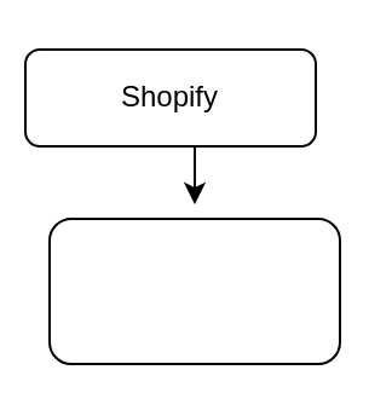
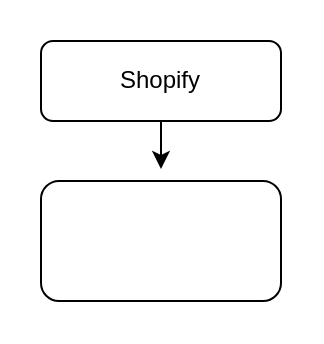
  <mxCell id="0" />
  <mxCell id="1" parent="0" />
- <mxCell id="2" value="Shopify" style="rounded=1;whiteSpace=wrap;html=1;" vertex="1" parent="1"><mxGeometry x="10" y="20" width="120" height="40" as="geometry" /></mxCell>
+ <mxCell id="2" value="Shopify" style="rounded=1;whiteSpace=wrap;html=1;" vertex="1" parent="1"><mxGeometry x="20" y="20" width="120" height="40" as="geometry" /></mxCell>
  <mxCell id="3" value="" style="whiteSpace=wrap;html=1;rounded=1;" vertex="1" parent="1"><mxGeometry x="20" y="90" width="120" height="60" as="geometry" /></mxCell>
  <mxCell id="4" style="edgeStyle=orthogonalEdgeStyle;rounded=0;orthogonalLoop=1;jettySize=auto;html=1;exitX=0.5;exitY=1;exitDx=0;exitDy=0;entryX=0.5;entryY=-0.1;entryDx=0;entryDy=0;entryPerimeter=0;" edge="1" parent="1" source="2" target="3"><mxGeometry relative="1" as="geometry" /></mxCell>
